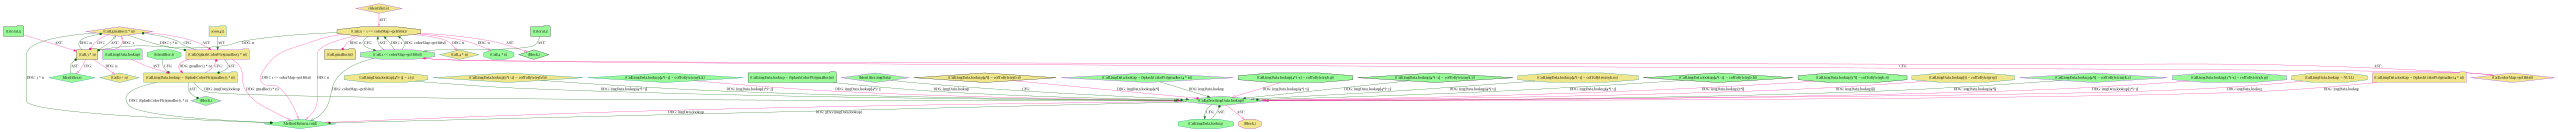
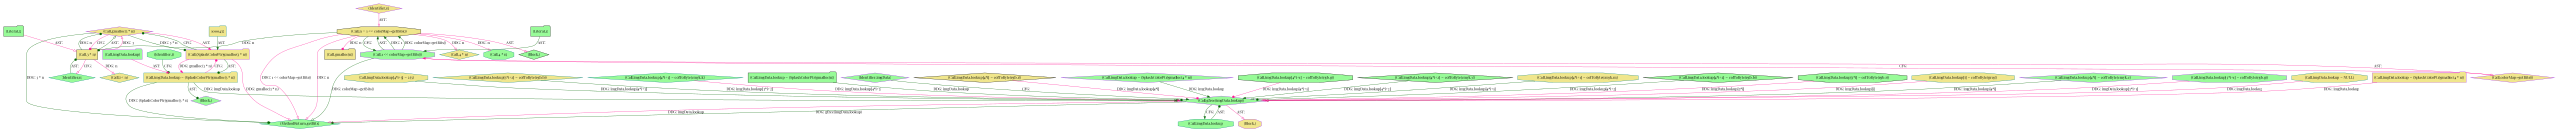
  digraph {
    fontname="Playfair Display"
    node [color=teal fillcolor=palegreen fontname="Playfair Display" shape=diamond style=filled]
    edge [arrowhead=onormal color=darkgreen fontname="Playfair Display"]
    n1 [color=purple fillcolor=khaki label="(Call,gmalloc(3 * n))"]
    n2 [color=black fillcolor=khaki label="(Call,3 * n)" shape=folder]
    n3 [color=purple fillcolor=khaki label="(Call,(SplashColorPtr)gmalloc(3 * n))" shape=folder]
-   n4 [label="(MethodReturn,void)"]
+   n4 [label="(MethodReturn,getBits)"]
    n5 [label="(Identifier,n)"]
    n6 [fillcolor=khaki label="(Call,i < n)"]
    n7 [fillcolor=khaki label="(Call,imgData.lookup = (SplashColorPtr)gmalloc(3 * n))" shape=folder]
    n8 [color=black fillcolor=khaki label="(Call,n = 1 << colorMap->getBits())" shape=octagon]
    n9 [color=purple label="(Call,1 << colorMap->getBits())" shape=octagon]
    n10 [fillcolor=khaki label="(Call,4 * n)"]
    n11 [label="(Call,4 * n)" shape=octagon]
    n12 [color=black label="(Block,)"]
    n13 [color=black fillcolor=khaki label="(Call,gmalloc(n))" shape=folder]
    n14 [color=purple fillcolor=khaki label="(Call,colorMap->getBits())"]
    n15 [color=purple label="(Call,gfree(imgData.lookup))"]
    n16 [color=purple label="(Block,)"]
    n17 [label="(Call,imgData.lookup)" shape=octagon]
    n18 [color=purple fillcolor=khaki label="(Block,)" shape=octagon]
    n19 [color=black fillcolor=khaki label="(Call,imgData.lookup[4*i] = colToByte(rgb.r))"]
    n20 [color=black label="(Literal,3)" shape=folder]
    n21 [color=purple label="(Call,imgData.lookup = (SplashColorPtr)gmalloc(4 * n))"]
    n22 [color=black label="(Call,imgData.lookup[4*i+1] = colToByte(rgb.g))" shape=octagon]
    n23 [color=black label="(Call,imgData.lookup[4*i+2] = colToByte(cmyk.y))"]
    n24 [fillcolor=khaki label="(Call,imgData.lookup[4*i+1] = colToByte(cmyk.m))" shape=octagon]
    n25 [color=black label="(Call,imgData.lookup[4*i+2] = colToByte(rgb.b))"]
    n26 [color=black label="(Call,imgData.lookup[3*i] = colToByte(rgb.r))" shape=octagon]
    n27 [label="(Identifier,i)" shape=octagon]
    n28 [fillcolor=khaki label="(Call,imgData.lookup[i] = colToByte(gray))" shape=octagon]
    n29 [color=purple label="(Call,imgData.lookup[4*i] = colToByte(cmyk.c))"]
    n30 [color=purple label="(Call,imgData.lookup[3*i+1] = colToByte(rgb.g))" shape=octagon]
    n31 [color=purple label="(Call,imgData.lookup)" shape=folder]
    n32 [color=purple fillcolor=khaki label="(Identifier,n)"]
    n33 [color=black label="(Literal,1)" shape=folder]
    n34 [fillcolor=khaki label="(Call,imgData.lookup = NULL)" shape=octagon]
    n35 [color=purple fillcolor=khaki label="(Call,imgData.lookup = (SplashColorPtr)gmalloc(4 * n))" shape=folder]
    n36 [fillcolor=khaki label="(Call,imgData.lookup[4*i+3] = 255)" shape=octagon]
    n37 [fillcolor=khaki label="(Call,imgData.lookup[3*i+2] = colToByte(rgb.b))"]
    n38 [label="(Call,imgData.lookup[4*i+3] = colToByte(cmyk.k))"]
    n39 [color=black label="(Call,imgData.lookup = (SplashColorPtr)gmalloc(n))" shape=folder]
    n40 [color=purple label="(Identifier,imgData)"]
    1000435 [fillcolor=khaki shape=folder]
    n1 -> n2 [arrowhead=dot color=deeppink label="CFG: "]
    n1 -> n3 [arrowhead=normal color=deeppink label="AST: "]
    n1 -> n3 [arrowhead=dot label="DDG: 3 * n"]
    n1 -> n4 [arrowhead=dot label="DDG: 3 * n"]
    n2 -> n1 [label="AST: "]
    n2 -> n1 [color=deeppink label="DDG: 3"]
    n2 -> n1 [arrowhead=dot label="DDG: n"]
    n2 -> n5 [color=deeppink label="CFG: "]
    n2 -> n6 [color=deeppink label="DDG: n"]
    n3 -> n1 [arrowhead=dot label="CFG: "]
    n3 -> n4 [color=deeppink label="DDG: gmalloc(3 * n)"]
    n3 -> n7 [arrowhead=dot label="AST: "]
    n3 -> n7 [arrowhead=normal color=deeppink label="DDG: gmalloc(3 * n)"]
    n5 -> n2 [arrowhead=dot label="AST: "]
    n7 -> n3 [arrowhead=dot color=deeppink label="CFG: "]
    n7 -> n4 [arrowhead=normal label="DDG: (SplashColorPtr)gmalloc(3 * n)"]
    n7 -> n15 [arrowhead=normal label="DDG: imgData.lookup"]
    n7 -> n16 [arrowhead=dot label="AST: "]
    n8 -> n2 [arrowhead=dot label="DDG: n"]
    n8 -> n4 [color=deeppink label="DDG: 1 << colorMap->getBits()"]
    n8 -> n4 [color=deeppink label="DDG: n"]
    n8 -> n9 [arrowhead=normal label="CFG: "]
    n8 -> n10 [color=deeppink label="DDG: n"]
    n8 -> n11 [color=deeppink label="DDG: n"]
    n8 -> n12 [color=deeppink label="AST: "]
    n8 -> n13 [arrowhead=dot color=deeppink label="DDG: n"]
    n9 -> n4 [label="DDG: colorMap->getBits()"]
    n9 -> n8 [arrowhead=normal label="AST: "]
    n9 -> n8 [arrowhead=normal label="DDG: 1"]
    n9 -> n8 [arrowhead=normal label="DDG: colorMap->getBits()"]
    n9 -> n14 [color=deeppink label="CFG: "]
    n14 -> n9 [arrowhead=normal color=deeppink label="AST: "]
    n15 -> n4 [arrowhead=dot label="DDG: gfree(imgData.lookup)"]
    n15 -> n4 [color=deeppink label="DDG: imgData.lookup"]
    n15 -> n17 [arrowhead=normal label="CFG: "]
    n15 -> n18 [color=deeppink label="AST: "]
    n17 -> n15 [arrowhead=dot label="AST: "]
    n19 -> n15 [arrowhead=dot color=deeppink label="DDG: imgData.lookup[4*i]"]
-   n20 -> n2 [arrowhead=normal color=deeppink label="AST: "]
+   n20 -> n2 [color=deeppink label="AST: "]
    n21 -> n15 [arrowhead=normal label="DDG: imgData.lookup"]
-   n22 -> n15 [color=deeppink label="DDG: imgData.lookup[4*i+1]"]
+   n22 -> n15 [arrowhead=dot color=deeppink label="DDG: imgData.lookup[4*i+1]"]
    n23 -> n15 [arrowhead=normal label="DDG: imgData.lookup[4*i+2]"]
    n24 -> n15 [label="DDG: imgData.lookup[4*i+1]"]
    n25 -> n15 [arrowhead=dot label="DDG: imgData.lookup[4*i+2]"]
    n26 -> n15 [color=deeppink label="DDG: imgData.lookup[3*i]"]
    n27 -> n7 [arrowhead=dot label="CFG: "]
    n28 -> n15 [color=deeppink label="DDG: imgData.lookup[i]"]
    n29 -> n15 [label="DDG: imgData.lookup[4*i]"]
    n30 -> n15 [color=deeppink label="DDG: imgData.lookup[3*i+1]"]
    n31 -> n7 [arrowhead=normal color=deeppink label="AST: "]
    n32 -> n8 [color=deeppink label="AST: "]
-   n33 -> n9 [label="AST: "]
+   n33 -> n9 [arrowhead=normal label="AST: "]
    n34 -> n15 [color=deeppink label="DDG: imgData.lookup"]
    n35 -> n15 [color=deeppink label="DDG: imgData.lookup"]
    n36 -> n15 [arrowhead=normal label="DDG: imgData.lookup[4*i+3]"]
    n37 -> n15 [arrowhead=normal label="DDG: imgData.lookup[3*i+2]"]
    n38 -> n15 [arrowhead=normal color=deeppink label="DDG: imgData.lookup[4*i+3]"]
    n39 -> n15 [arrowhead=dot label="DDG: imgData.lookup"]
    n40 -> n15 [arrowhead=normal label="CFG: "]
    1000435 -> n3 [arrowhead=normal label="AST: "]
  }
